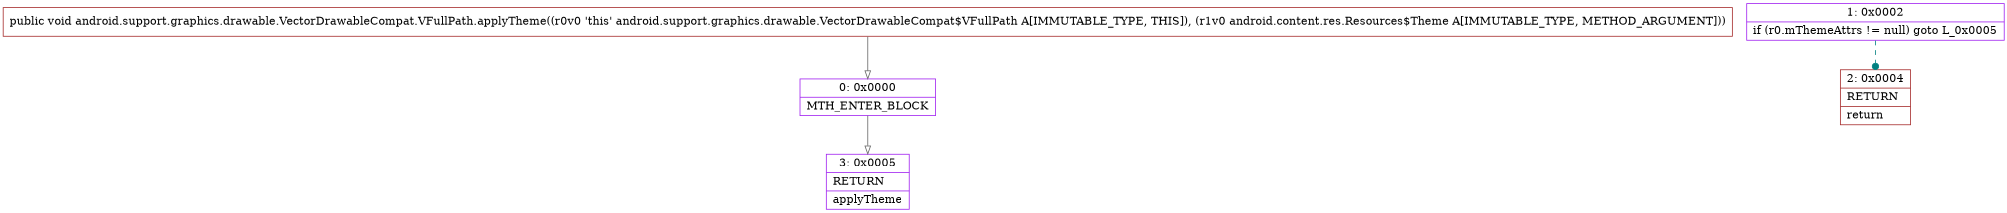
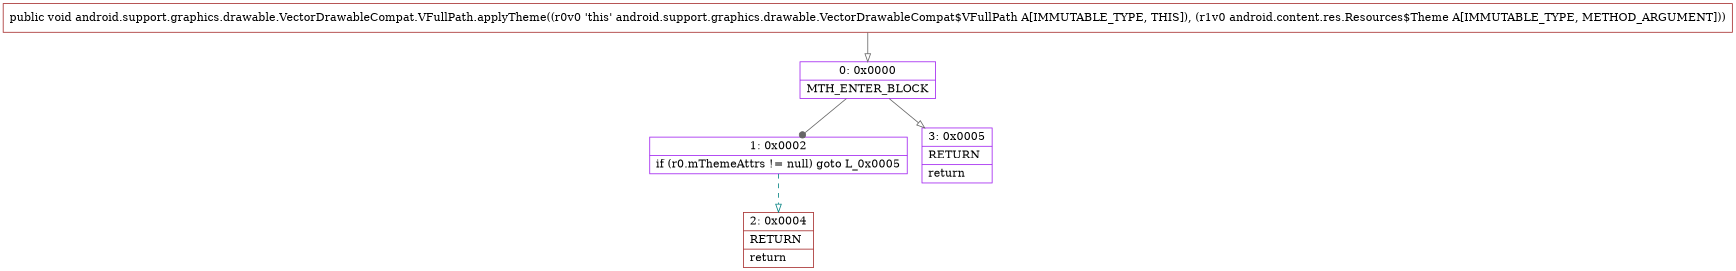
  digraph {
    node [color=purple shape=record]
    edge [arrowhead=dot color=gray40]
    n1 [label="{0\:\ 0x0000|MTH_ENTER_BLOCK\l}"]
    n2 [label="{1\:\ 0x0002|if (r0.mThemeAttrs != null) goto L_0x0005\l}"]
-   n3 [label="{3\:\ 0x0005|RETURN\l|applyTheme\l}"]
+   n3 [label="{3\:\ 0x0005|RETURN\l|return\l}"]
    n4 [color=brown label="{2\:\ 0x0004|RETURN\l|return\l}"]
    n5 [color=brown label="{public void android.support.graphics.drawable.VectorDrawableCompat.VFullPath.applyTheme((r0v0 'this' android.support.graphics.drawable.VectorDrawableCompat$VFullPath A[IMMUTABLE_TYPE, THIS]), (r1v0 android.content.res.Resources$Theme A[IMMUTABLE_TYPE, METHOD_ARGUMENT])) }"]
+   n1 -> n2
    n1 -> n3 [arrowhead=onormal]
-   n2 -> n4 [color=teal style=dashed]
+   n2 -> n4 [arrowhead=onormal color=teal style=dashed]
    n5 -> n1 [arrowhead=onormal]
  }
